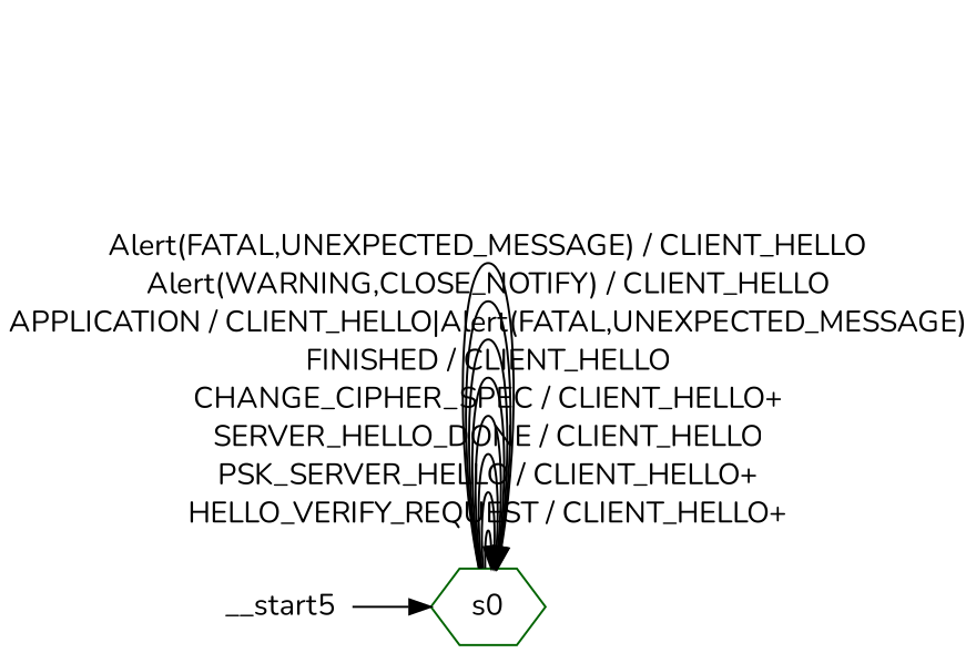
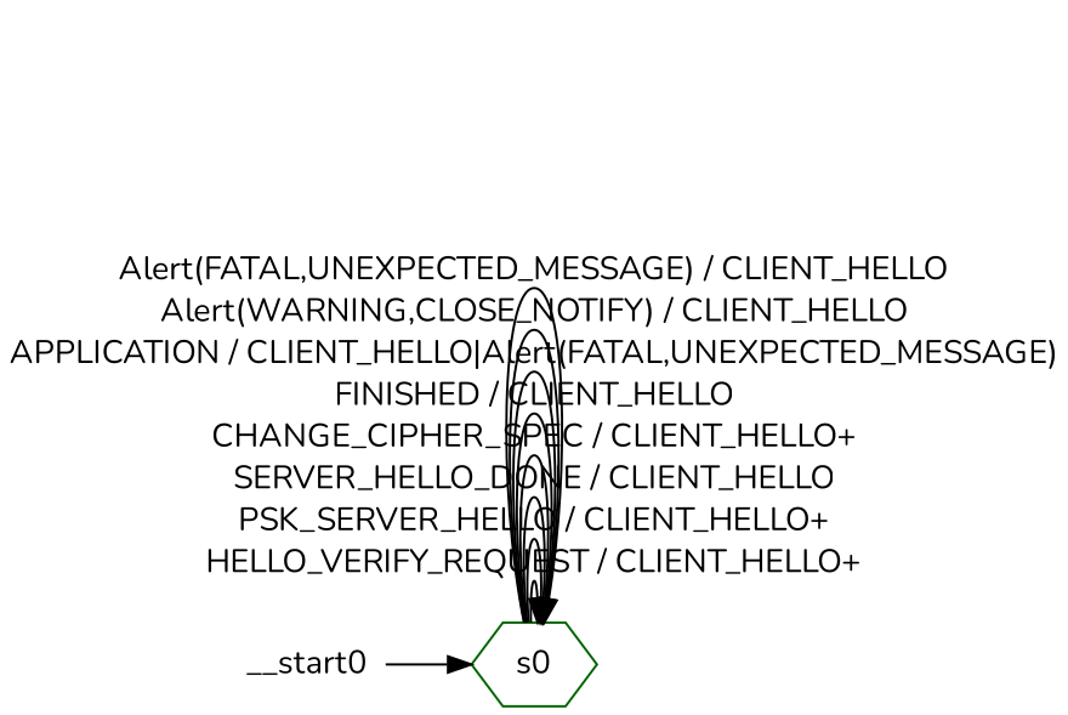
  digraph {
    rankdir=LR
    fontname=Nunito
    node [fontname=Nunito]
    edge [fontname=Nunito]
    n1 [label=s0 shape=hexagon color=darkgreen]
-   __start0 [height=0 shape=none width=0 color=black label=__start5]
+   __start0 [height=0 shape=none width=0 color=black]
    n1 -> n1 [label="HELLO_VERIFY_REQUEST / CLIENT_HELLO+"]
    n1 -> n1 [label="PSK_SERVER_HELLO / CLIENT_HELLO+"]
    n1 -> n1 [label="SERVER_HELLO_DONE / CLIENT_HELLO"]
    n1 -> n1 [label="CHANGE_CIPHER_SPEC / CLIENT_HELLO+"]
    n1 -> n1 [label="FINISHED / CLIENT_HELLO"]
    n1 -> n1 [label="APPLICATION / CLIENT_HELLO|Alert(FATAL,UNEXPECTED_MESSAGE)"]
    n1 -> n1 [label="Alert(WARNING,CLOSE_NOTIFY) / CLIENT_HELLO"]
    n1 -> n1 [label="Alert(FATAL,UNEXPECTED_MESSAGE) / CLIENT_HELLO"]
    __start0 -> n1
  }
